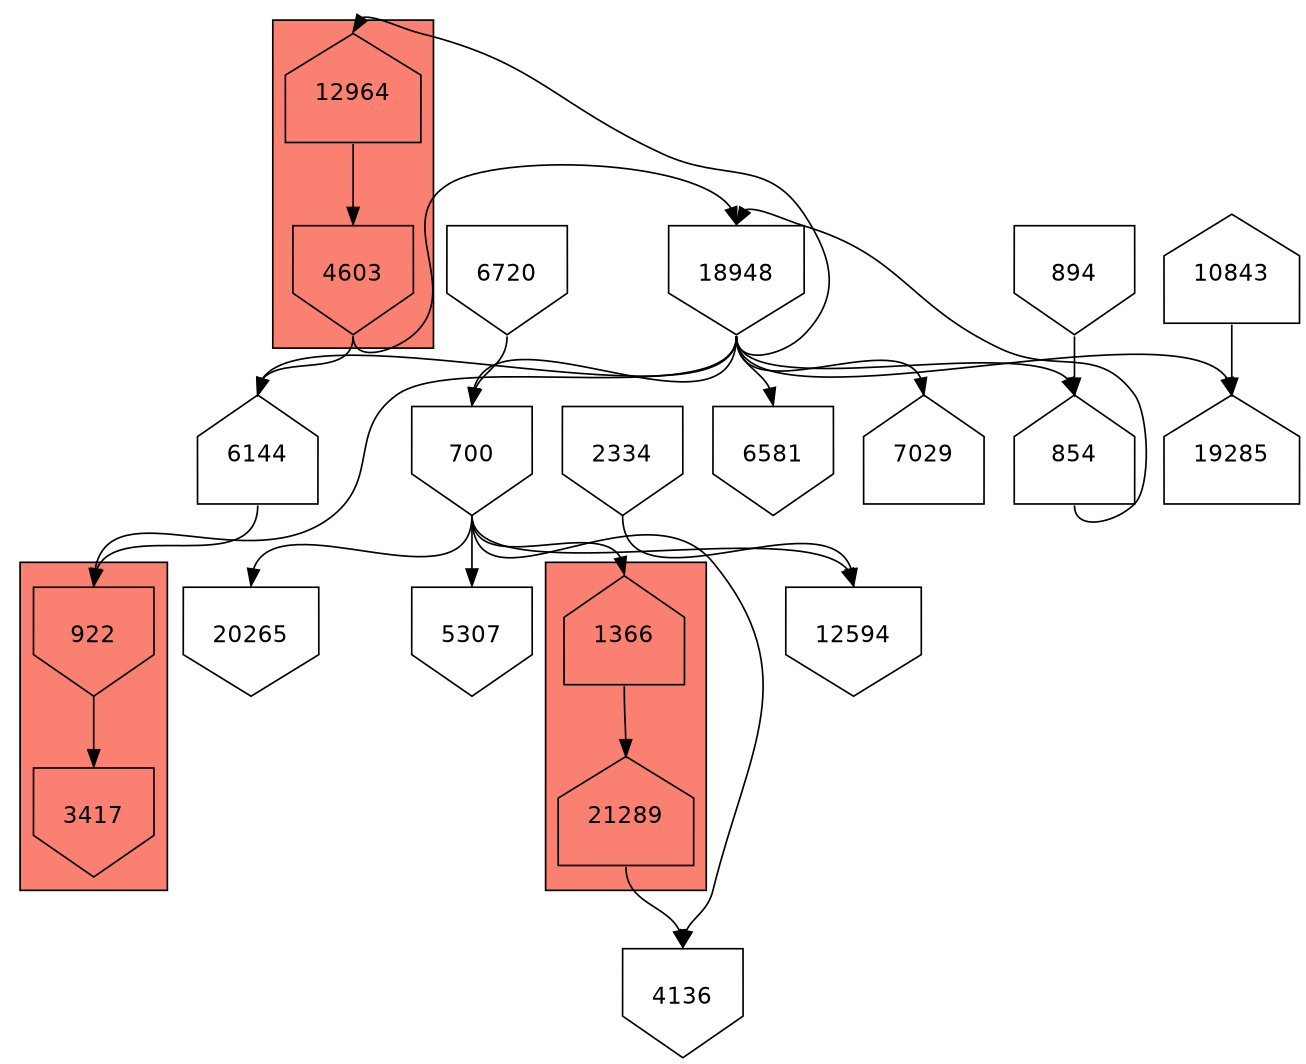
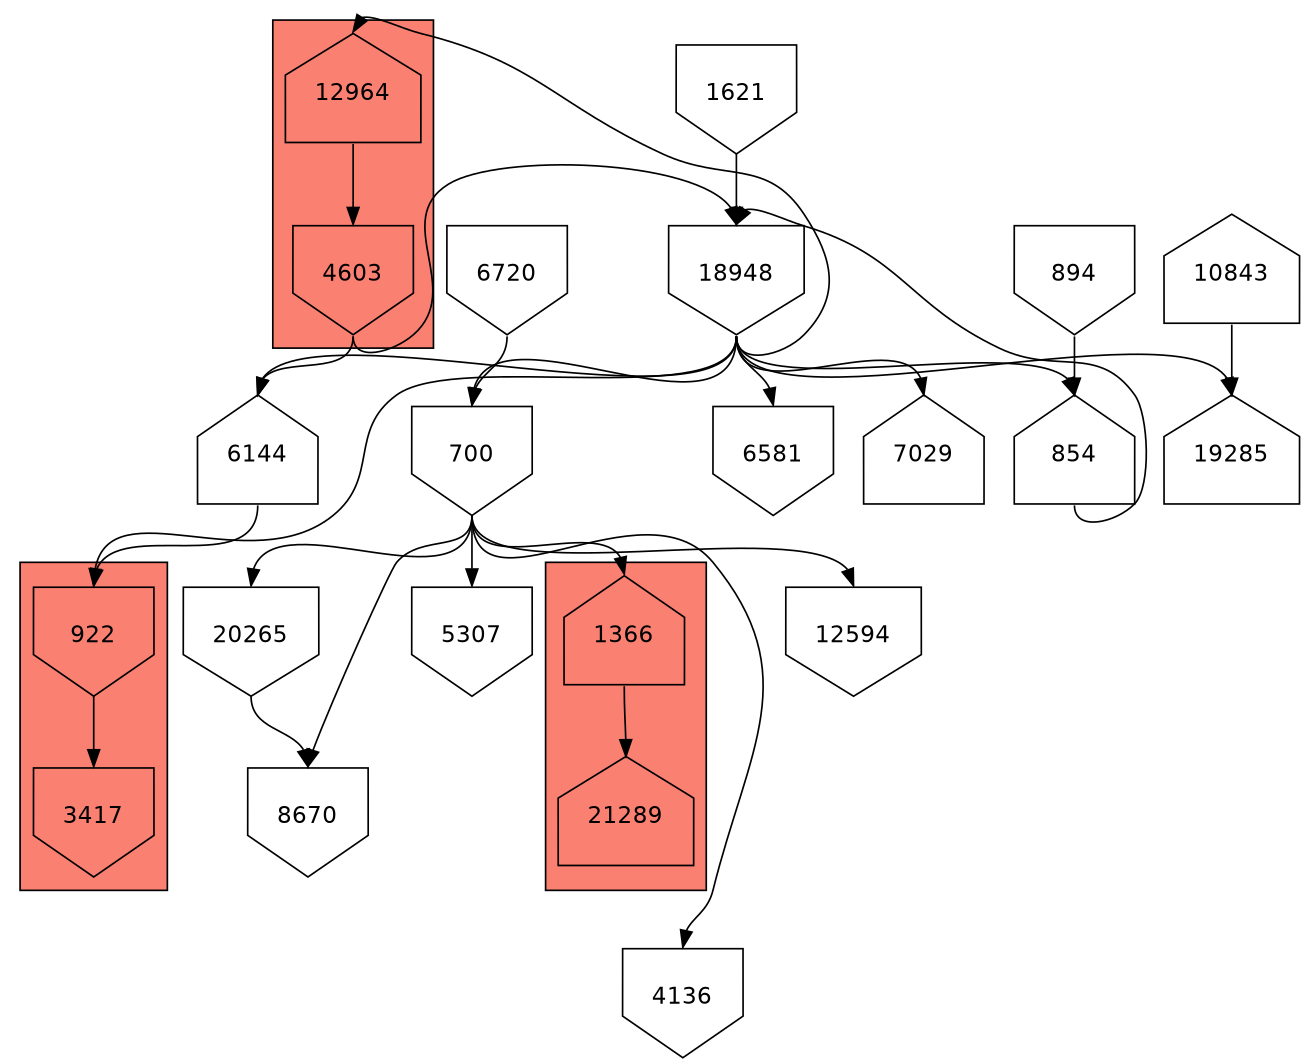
  digraph {
    fontname="DejaVu Sans"
    node [fontname="DejaVu Sans" shape=invhouse]
    edge [fontname="DejaVu Sans" headport=n tailport=s]
    12964 [height=1 shape=house width=1]
    4603 [height=1 width=1]
    922 [height=1 width=1]
    3417 [height=1 width=1]
    1366 [height=1 shape=house width=1]
    21289 [height=1 shape=house width=1]
    6144 [height=1 shape=house width=1]
    18948 [height=1 width=1]
    4136 [height=1 width=1]
    700 [height=1 width=1]
    854 [height=1 shape=house width=1]
    6581 [height=1 width=1]
    7029 [height=1 shape=house width=1]
    19285 [height=1 shape=house width=1]
    5307 [height=1 width=1]
+   8670 [height=1 width=1]
    20265 [height=1 width=1]
    n18 [height=1 label=12594 width=1]
-   2334 [height=1 width=1]
    6720 [height=1 width=1]
    894 [height=1 width=1]
    10843 [height=1 shape=house width=1]
+   1621 [height=1 width=1]
    subgraph cluster_1 {
      fillcolor=salmon
      style=filled
      12964
      4603
    }
    subgraph cluster_2 {
      fillcolor=salmon
      style=filled
      922
      3417
    }
    subgraph cluster_3 {
      fillcolor=salmon
      style=filled
      1366
      21289
    }
    12964 -> 4603
    4603 -> 6144
    4603 -> 18948
    922 -> 3417
    1366 -> 21289
-   21289 -> 4136
    6144 -> 922
    18948 -> 12964
    18948 -> 922
    18948 -> 6144
    18948 -> 700
    18948 -> 854
    18948 -> 6581
    18948 -> 7029
    18948 -> 19285
    700 -> 1366
    700 -> 4136
    700 -> 5307
+   700 -> 8670
    700 -> 20265
    700 -> n18
    854 -> 18948
-   2334 -> n18
+   20265 -> 8670
    6720 -> 700
    894 -> 854
    10843 -> 19285
+   1621 -> 18948
  }
